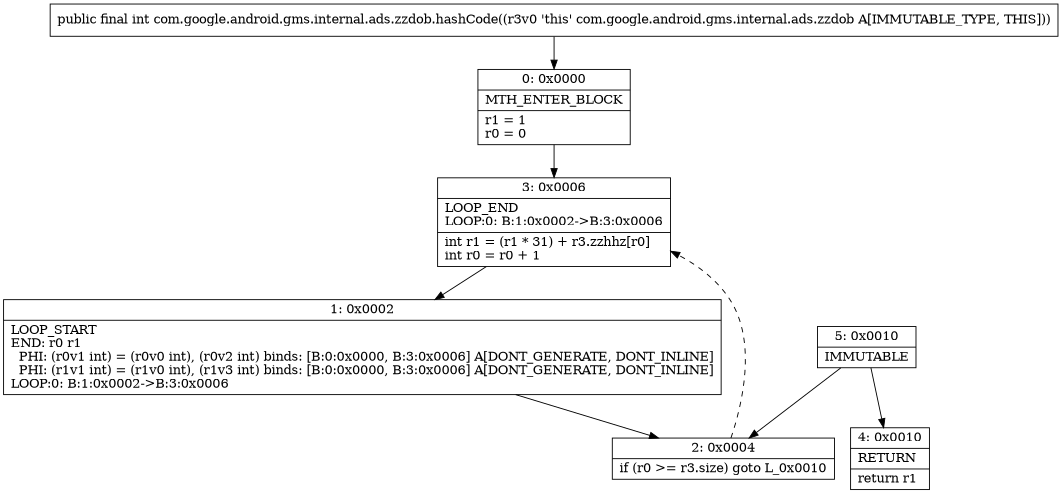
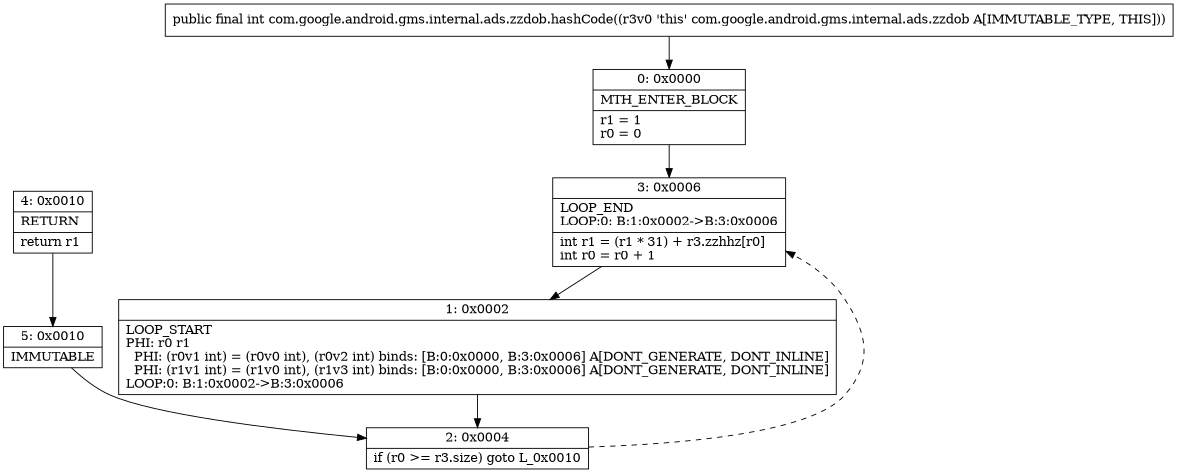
  digraph {
    node [shape=record]
    n1 [label="{0\:\ 0x0000|MTH_ENTER_BLOCK\l|r1 = 1\lr0 = 0\l}"]
    n2 [label="{3\:\ 0x0006|LOOP_END\lLOOP:0: B:1:0x0002\-\>B:3:0x0006\l|int r1 = (r1 * 31) + r3.zzhhz[r0]\lint r0 = r0 + 1\l}"]
-   n3 [label="{1\:\ 0x0002|LOOP_START\lEND: r0 r1 \l  PHI: (r0v1 int) = (r0v0 int), (r0v2 int) binds: [B:0:0x0000, B:3:0x0006] A[DONT_GENERATE, DONT_INLINE]\l  PHI: (r1v1 int) = (r1v0 int), (r1v3 int) binds: [B:0:0x0000, B:3:0x0006] A[DONT_GENERATE, DONT_INLINE]\lLOOP:0: B:1:0x0002\-\>B:3:0x0006\l}"]
+   n3 [label="{1\:\ 0x0002|LOOP_START\lPHI: r0 r1 \l  PHI: (r0v1 int) = (r0v0 int), (r0v2 int) binds: [B:0:0x0000, B:3:0x0006] A[DONT_GENERATE, DONT_INLINE]\l  PHI: (r1v1 int) = (r1v0 int), (r1v3 int) binds: [B:0:0x0000, B:3:0x0006] A[DONT_GENERATE, DONT_INLINE]\lLOOP:0: B:1:0x0002\-\>B:3:0x0006\l}"]
    n4 [label="{2\:\ 0x0004|if (r0 \>= r3.size) goto L_0x0010\l}"]
    n5 [label="{5\:\ 0x0010|IMMUTABLE\l}"]
    n6 [label="{4\:\ 0x0010|RETURN\l|return r1\l}"]
    n7 [label="{public final int com.google.android.gms.internal.ads.zzdob.hashCode((r3v0 'this' com.google.android.gms.internal.ads.zzdob A[IMMUTABLE_TYPE, THIS])) }"]
    n1 -> n2
    n2 -> n3
    n3 -> n4
    n4 -> n2 [style=dashed]
    n5 -> n4
-   n5 -> n6
+   n6 -> n5
    n7 -> n1
  }
